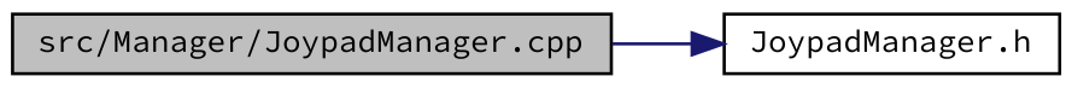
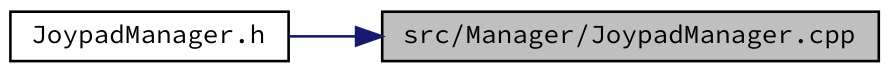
  digraph {
    rankdir=LR
    fontname="Source Code Pro"
    node [color=black fontname="Source Code Pro" fontsize=10 shape=record style=filled]
    n1 [fillcolor=grey75 fontcolor=black height=0.2 label="src/Manager/JoypadManager.cpp" width=0.4]
    n2 [fillcolor=white height=0.2 label="JoypadManager.h" width=0.4]
-   n1 -> n2 [color=midnightblue fontname="Source Code Pro" fontsize=10 labelfontname=Helvetica labelfontsize=10 style=solid]
+   n2 -> n1 [color=midnightblue fontname="Source Code Pro" fontsize=10 labelfontname=Helvetica labelfontsize=10 style=solid]
  }
